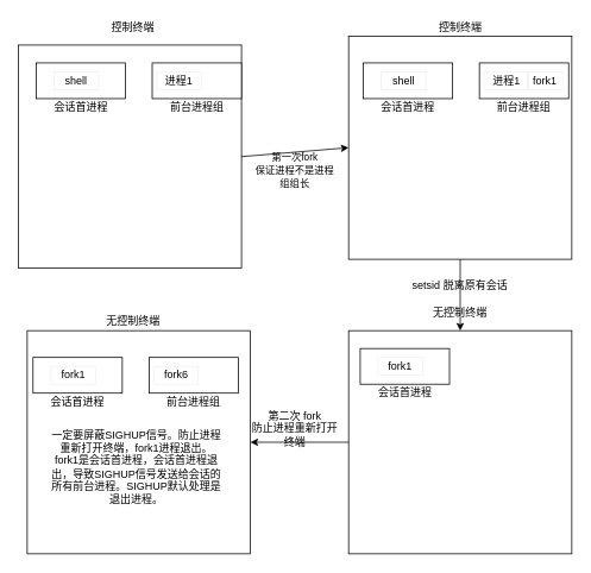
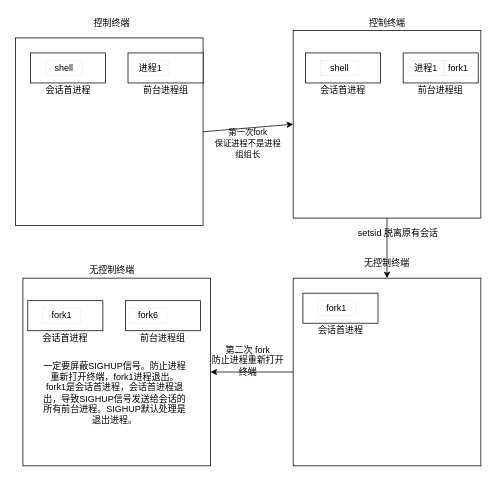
  <mxCell id="0" />
  <mxCell id="1" parent="0" />
  <mxCell id="2" value="" style="whiteSpace=wrap;html=1;aspect=fixed;" vertex="1" parent="1"><mxGeometry y="50" width="250" height="250" as="geometry" x="20" /></mxCell>
  <mxCell id="3" value="" style="rounded=0;whiteSpace=wrap;html=1;" vertex="1" parent="1"><mxGeometry x="40" y="70" width="100" height="40" as="geometry" /></mxCell>
  <mxCell id="4" value="shell" style="text;html=1;fillColor=none;align=center;verticalAlign=middle;whiteSpace=wrap;rounded=0;strokeColor=#f0f0f0;" vertex="1" parent="1"><mxGeometry x="60" y="80" width="50" height="20" as="geometry" /></mxCell>
  <mxCell id="5" value="会话首进程" style="text;html=1;strokeColor=none;fillColor=none;align=center;verticalAlign=middle;whiteSpace=wrap;rounded=0;" vertex="1" parent="1"><mxGeometry x="57.5" y="110" width="65" height="20" as="geometry" /></mxCell>
  <mxCell id="6" value="" style="rounded=0;whiteSpace=wrap;html=1;" vertex="1" parent="1"><mxGeometry x="170" y="70" width="100" height="40" as="geometry" /></mxCell>
  <mxCell id="7" value="进程1" style="text;html=1;fillColor=none;align=center;verticalAlign=middle;whiteSpace=wrap;rounded=0;strokeColor=#f0f0f0;" vertex="1" parent="1"><mxGeometry x="175" y="80" width="50" height="20" as="geometry" /></mxCell>
  <mxCell id="8" value="前台进程组" style="text;html=1;strokeColor=none;fillColor=none;align=center;verticalAlign=middle;whiteSpace=wrap;rounded=0;" vertex="1" parent="1"><mxGeometry x="187.5" y="110" width="65" height="20" as="geometry" /></mxCell>
  <mxCell id="9" value="控制终端" style="text;html=1;strokeColor=none;fillColor=none;align=center;verticalAlign=middle;whiteSpace=wrap;rounded=0;" vertex="1" parent="1"><mxGeometry x="110" y="20" width="77" height="20" as="geometry" /></mxCell>
  <mxCell id="10" value="" style="whiteSpace=wrap;html=1;aspect=fixed;" vertex="1" parent="1"><mxGeometry x="390" y="40" width="250" height="250" as="geometry" /></mxCell>
  <mxCell id="11" value="" style="rounded=0;whiteSpace=wrap;html=1;" vertex="1" parent="1"><mxGeometry x="406.5" y="70" width="100" height="40" as="geometry" /></mxCell>
  <mxCell id="12" value="shell" style="text;html=1;fillColor=none;align=center;verticalAlign=middle;whiteSpace=wrap;rounded=0;strokeColor=#f0f0f0;" vertex="1" parent="1"><mxGeometry x="426.5" y="80" width="50" height="20" as="geometry" /></mxCell>
  <mxCell id="13" value="会话首进程" style="text;html=1;strokeColor=none;fillColor=none;align=center;verticalAlign=middle;whiteSpace=wrap;rounded=0;" vertex="1" parent="1"><mxGeometry x="424" y="110" width="65" height="20" as="geometry" /></mxCell>
  <mxCell id="14" value="" style="rounded=0;whiteSpace=wrap;html=1;" vertex="1" parent="1"><mxGeometry x="536.5" y="70" width="100" height="40" as="geometry" /></mxCell>
  <mxCell id="15" value="进程1" style="text;html=1;fillColor=none;align=center;verticalAlign=middle;whiteSpace=wrap;rounded=0;strokeColor=#f0f0f0;" vertex="1" parent="1"><mxGeometry x="541.5" y="80" width="50" height="20" as="geometry" /></mxCell>
  <mxCell id="16" value="前台进程组" style="text;html=1;strokeColor=none;fillColor=none;align=center;verticalAlign=middle;whiteSpace=wrap;rounded=0;" vertex="1" parent="1"><mxGeometry x="554" y="110" width="65" height="20" as="geometry" /></mxCell>
  <mxCell id="17" value="控制终端" style="text;html=1;strokeColor=none;fillColor=none;align=center;verticalAlign=middle;whiteSpace=wrap;rounded=0;" vertex="1" parent="1"><mxGeometry x="476.5" y="20" width="77" height="20" as="geometry" /></mxCell>
  <mxCell id="18" value="" style="endArrow=classic;html=1;exitX=1;exitY=0.5;exitDx=0;exitDy=0;entryX=0;entryY=0.5;entryDx=0;entryDy=0;" edge="1" parent="1" source="2" target="10"><mxGeometry width="50" height="50" relative="1" as="geometry"><mxPoint x="290" y="150" as="sourcePoint" /><mxPoint x="340" y="100" as="targetPoint" /></mxGeometry></mxCell>
  <mxCell id="19" value="&lt;span style=&quot;font-size: 11px&quot;&gt;第一次fork&lt;/span&gt;&lt;br style=&quot;font-size: 11px&quot;&gt;&lt;span style=&quot;font-size: 11px&quot;&gt;保证进程不是进程组组长&lt;/span&gt;" style="text;html=1;strokeColor=none;fillColor=none;align=center;verticalAlign=middle;whiteSpace=wrap;rounded=0;" vertex="1" parent="1"><mxGeometry x="280" y="180" width="100" height="20" as="geometry" /></mxCell>
  <mxCell id="20" value="fork1" style="text;html=1;fillColor=none;align=center;verticalAlign=middle;whiteSpace=wrap;rounded=0;strokeColor=#f0f0f0;" vertex="1" parent="1"><mxGeometry x="590" y="80" width="40" height="20" as="geometry" /></mxCell>
  <mxCell id="21" value="" style="whiteSpace=wrap;html=1;aspect=fixed;" vertex="1" parent="1"><mxGeometry x="390" y="370" width="250" height="250" as="geometry" /></mxCell>
  <mxCell id="22" value="" style="rounded=0;whiteSpace=wrap;html=1;" vertex="1" parent="1"><mxGeometry x="403" y="390" width="100" height="40" as="geometry" /></mxCell>
  <mxCell id="23" value="fork1" style="text;html=1;fillColor=none;align=center;verticalAlign=middle;whiteSpace=wrap;rounded=0;strokeColor=#f0f0f0;" vertex="1" parent="1"><mxGeometry x="423" y="400" width="50" height="20" as="geometry" /></mxCell>
  <mxCell id="24" value="会话首进程" style="text;html=1;strokeColor=none;fillColor=none;align=center;verticalAlign=middle;whiteSpace=wrap;rounded=0;" vertex="1" parent="1"><mxGeometry x="420.5" y="430" width="65" height="20" as="geometry" /></mxCell>
  <mxCell id="25" value="" style="endArrow=classic;html=1;exitX=0.5;exitY=1;exitDx=0;exitDy=0;entryX=0.5;entryY=0;entryDx=0;entryDy=0;" edge="1" parent="1" source="10" target="21"><mxGeometry width="50" height="50" relative="1" as="geometry"><mxPoint x="540" y="350" as="sourcePoint" /><mxPoint x="590" y="300" as="targetPoint" /></mxGeometry></mxCell>
  <mxCell id="26" value="无控制终端" style="text;html=1;strokeColor=none;fillColor=none;align=center;verticalAlign=middle;whiteSpace=wrap;rounded=0;" vertex="1" parent="1"><mxGeometry x="460" y="340" width="110" height="20" as="geometry" /></mxCell>
- <mxCell id="27" value="setsid 脱离原有会话" style="text;html=1;strokeColor=none;fillColor=none;align=center;verticalAlign=middle;whiteSpace=wrap;rounded=0;" vertex="1" parent="1"><mxGeometry x="440" y="310" width="150" height="20" as="geometry" /></mxCell>
+ <mxCell id="27" value="setsid 脱离原有会话" style="text;html=1;strokeColor=none;fillColor=none;align=center;verticalAlign=middle;whiteSpace=wrap;rounded=0;" vertex="1" parent="1"><mxGeometry x="455" y="300" width="150" height="20" as="geometry" /></mxCell>
  <mxCell id="28" value="" style="whiteSpace=wrap;html=1;aspect=fixed;" vertex="1" parent="1"><mxGeometry x="30" y="370" width="250" height="250" as="geometry" /></mxCell>
  <mxCell id="29" value="" style="rounded=0;whiteSpace=wrap;html=1;" vertex="1" parent="1"><mxGeometry x="36.5" y="400" width="100" height="40" as="geometry" /></mxCell>
  <mxCell id="30" value="fork1" style="text;html=1;fillColor=none;align=center;verticalAlign=middle;whiteSpace=wrap;rounded=0;strokeColor=#f0f0f0;" vertex="1" parent="1"><mxGeometry x="56.5" y="410" width="50" height="20" as="geometry" /></mxCell>
  <mxCell id="31" value="会话首进程" style="text;html=1;strokeColor=none;fillColor=none;align=center;verticalAlign=middle;whiteSpace=wrap;rounded=0;" vertex="1" parent="1"><mxGeometry x="54" y="440" width="65" height="20" as="geometry" /></mxCell>
  <mxCell id="32" value="" style="rounded=0;whiteSpace=wrap;html=1;" vertex="1" parent="1"><mxGeometry x="166.5" y="400" width="100" height="40" as="geometry" /></mxCell>
  <mxCell id="33" value="fork6" style="text;html=1;fillColor=none;align=center;verticalAlign=middle;whiteSpace=wrap;rounded=0;strokeColor=#f0f0f0;" vertex="1" parent="1"><mxGeometry x="171.5" y="410" width="50" height="20" as="geometry" /></mxCell>
  <mxCell id="34" value="前台进程组" style="text;html=1;strokeColor=none;fillColor=none;align=center;verticalAlign=middle;whiteSpace=wrap;rounded=0;" vertex="1" parent="1"><mxGeometry x="184" y="440" width="65" height="20" as="geometry" /></mxCell>
  <mxCell id="35" value="无控制终端" style="text;html=1;strokeColor=none;fillColor=none;align=center;verticalAlign=middle;whiteSpace=wrap;rounded=0;" vertex="1" parent="1"><mxGeometry x="93.5" y="350" width="110" height="20" as="geometry" /></mxCell>
  <mxCell id="36" value="" style="endArrow=classic;html=1;exitX=0;exitY=0.5;exitDx=0;exitDy=0;entryX=1;entryY=0.5;entryDx=0;entryDy=0;" edge="1" parent="1" source="21" target="28"><mxGeometry width="50" height="50" relative="1" as="geometry"><mxPoint x="270" y="370" as="sourcePoint" /><mxPoint x="320" y="320" as="targetPoint" /></mxGeometry></mxCell>
  <mxCell id="37" value="第二次 fork&lt;br&gt;防止进程重新打开终端" style="text;html=1;strokeColor=none;fillColor=none;align=center;verticalAlign=middle;whiteSpace=wrap;rounded=0;" vertex="1" parent="1"><mxGeometry x="280" y="470" width="100" height="20" as="geometry" /></mxCell>
  <mxCell id="38" value="一定要屏蔽SIGHUP信号。防止进程重新打开终端，fork1进程退出。&lt;br&gt;fork1是会话首进程，会话首进程退出，导致SIGHUP信号发送给会话的所有前台进程。SIGHUP默认处理是退出进程。" style="text;html=1;strokeColor=none;fillColor=none;align=center;verticalAlign=middle;whiteSpace=wrap;rounded=0;" vertex="1" parent="1"><mxGeometry x="53.5" y="485" width="196.5" height="75" as="geometry" /></mxCell>
